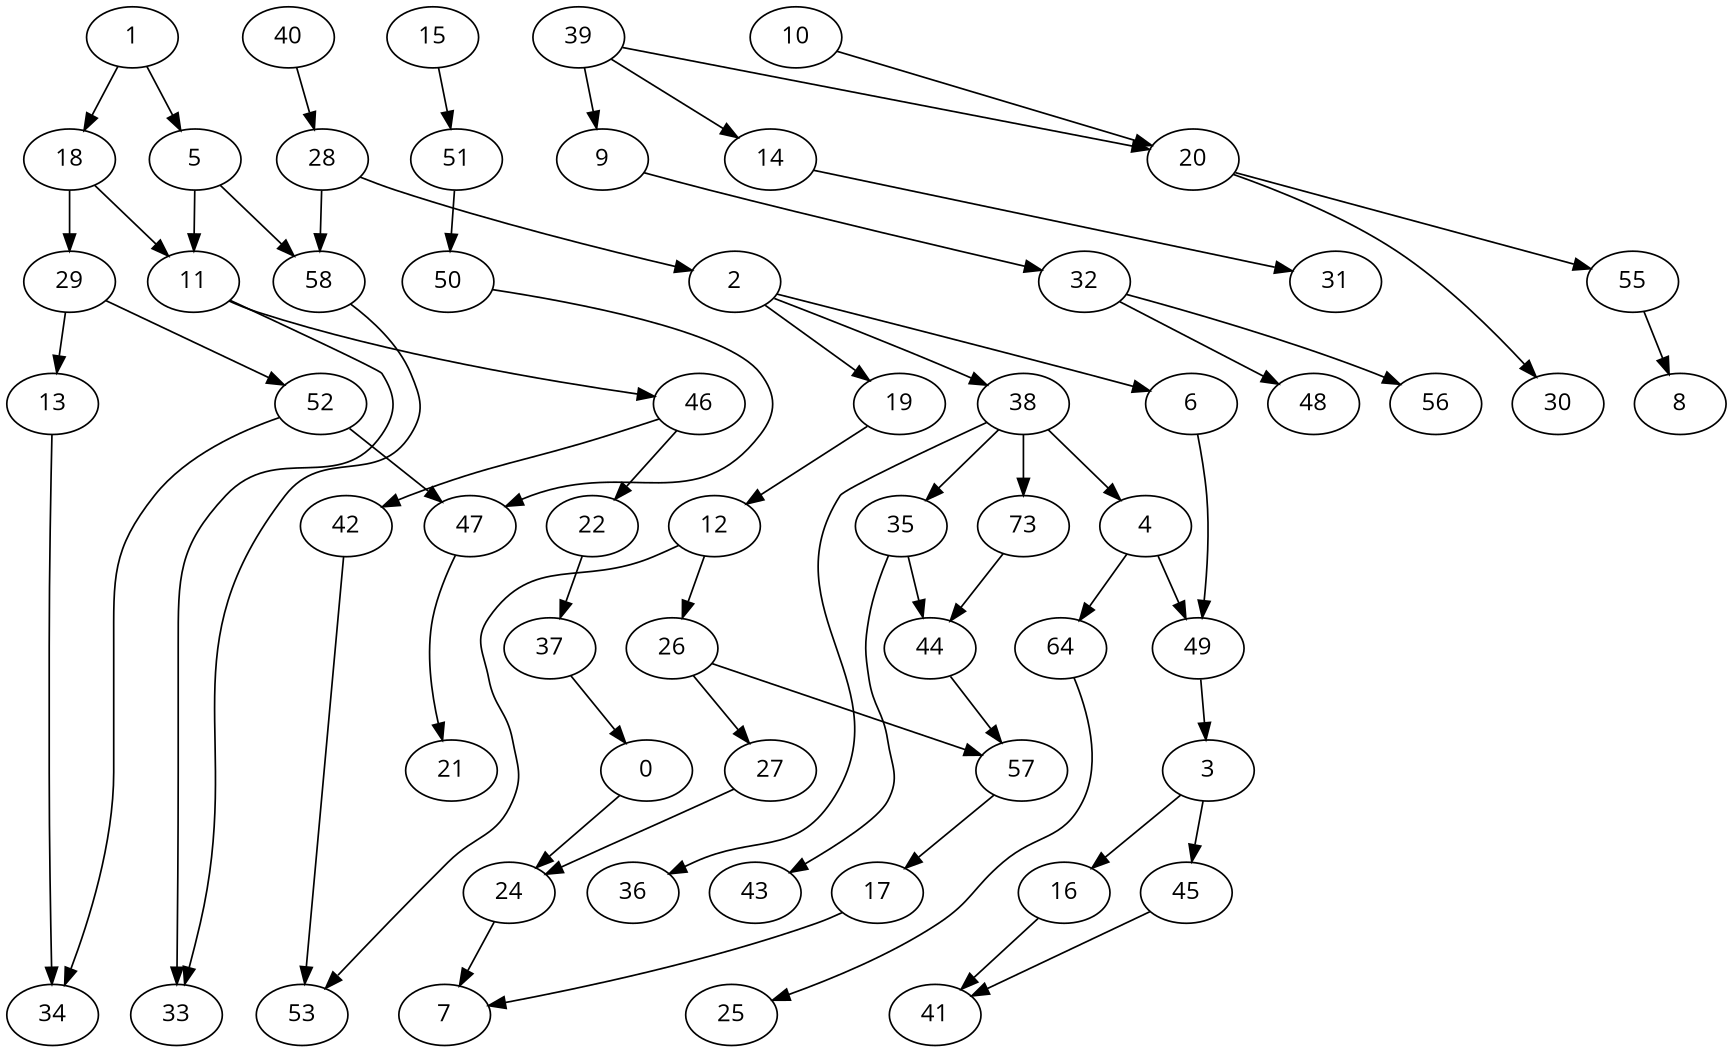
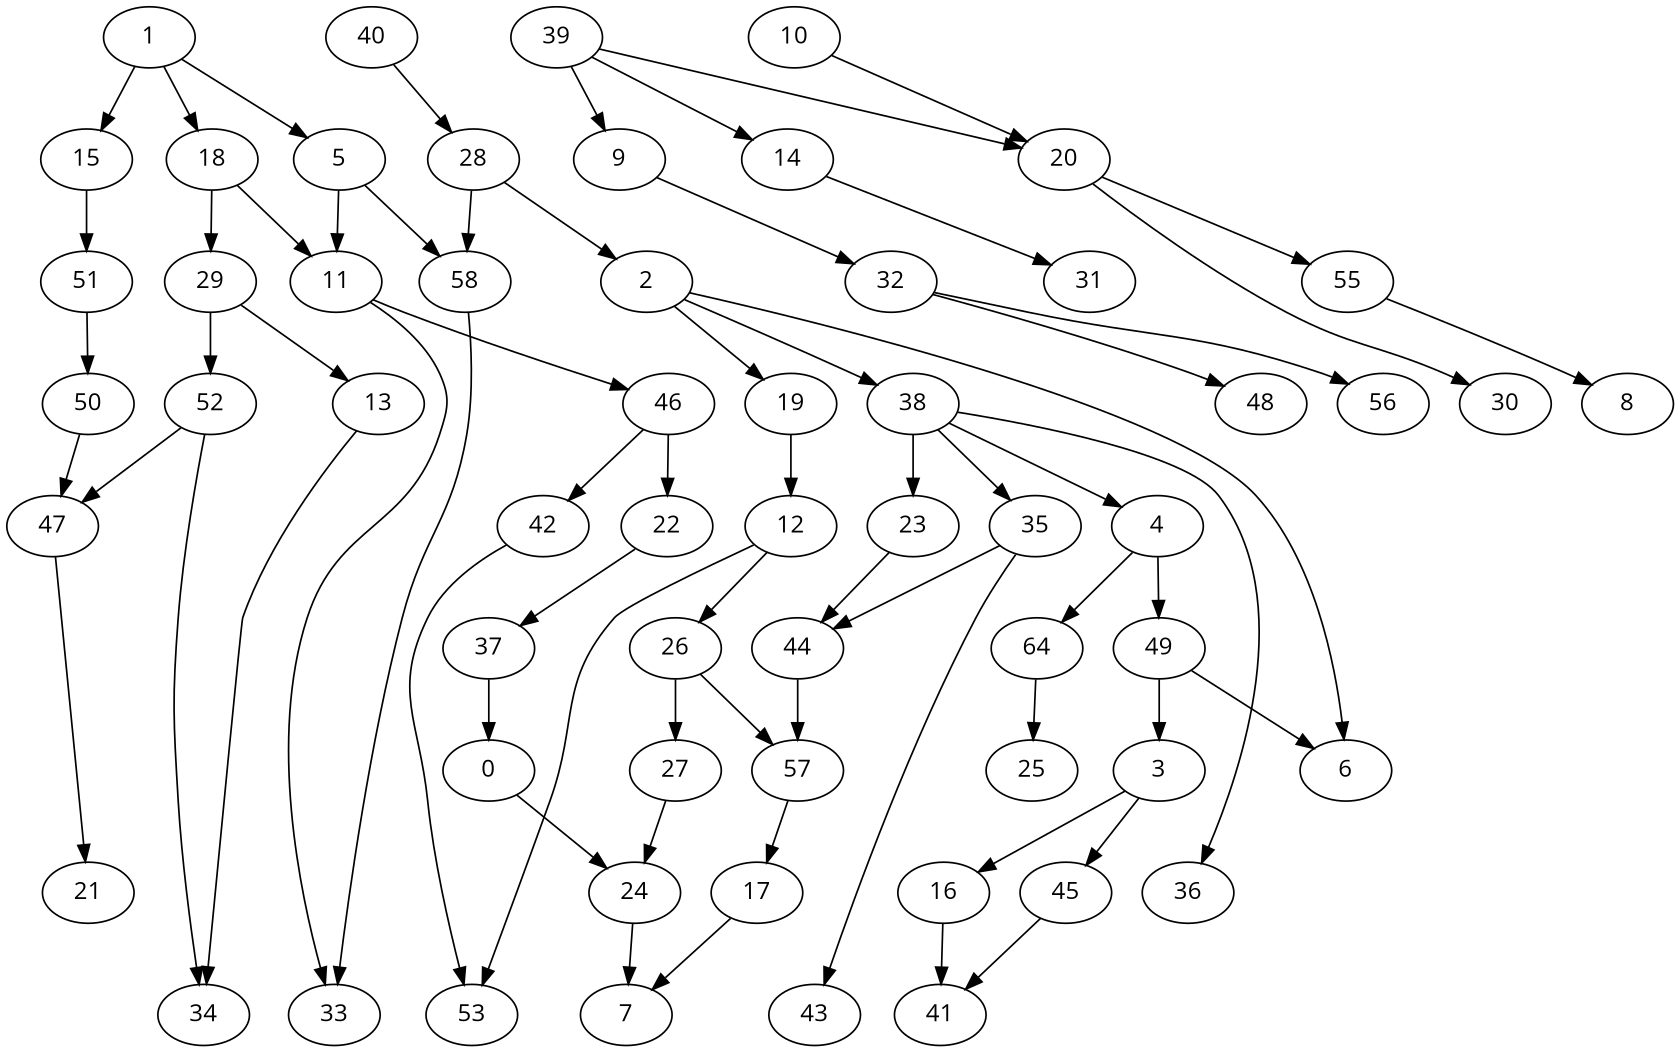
  digraph {
    fontname="Open Sans"
    node [fontname="Open Sans"]
    edge [fontname="Open Sans" weight=0]
    0
    24
    7
    1
    5
    15
    18
    11
    58
    51
    29
    2
    6
    19
    38
    49
    12
    4
-   23 [label=73]
+   23
    35
    36
    3
    16
    45
    41
    n26 [label=64]
    25
    33
    46
    9
    32
    48
    56
    10
    20
    30
    55
    22
    42
    26
    53
    27
    57
    13
    34
    14
    31
    50
    17
    52
    8
    37
    44
    28
    47
    43
    39
    40
    21
    0 -> 24
    24 -> 7
    1 -> 5
+   1 -> 15
    1 -> 18
    5 -> 11
    5 -> 58
    15 -> 51
    18 -> 11
    18 -> 29
    11 -> 33
    11 -> 46
    58 -> 33
    51 -> 50
    29 -> 13
    29 -> 52
    2 -> 6
    2 -> 19
    2 -> 38
-   6 -> 49
+   49 -> 6
    19 -> 12
    38 -> 4
    38 -> 23 [weight=1]
    38 -> 35
    38 -> 36
    49 -> 3
    12 -> 26
    12 -> 53
    4 -> 49
    4 -> n26
    23 -> 44
    35 -> 44
    35 -> 43
    3 -> 16
    3 -> 45
    16 -> 41
    45 -> 41
    n26 -> 25
    46 -> 22
    46 -> 42
    9 -> 32
    32 -> 48
    32 -> 56
    10 -> 20
    20 -> 30
    20 -> 55
    55 -> 8
    22 -> 37
    42 -> 53
    26 -> 27
    26 -> 57
    27 -> 24
    57 -> 17
    13 -> 34
    14 -> 31
    50 -> 47
    17 -> 7
    52 -> 34
    52 -> 47
    37 -> 0
    44 -> 57
    28 -> 58
    28 -> 2
    47 -> 21
    39 -> 9
    39 -> 20
    39 -> 14
    40 -> 28
  }
